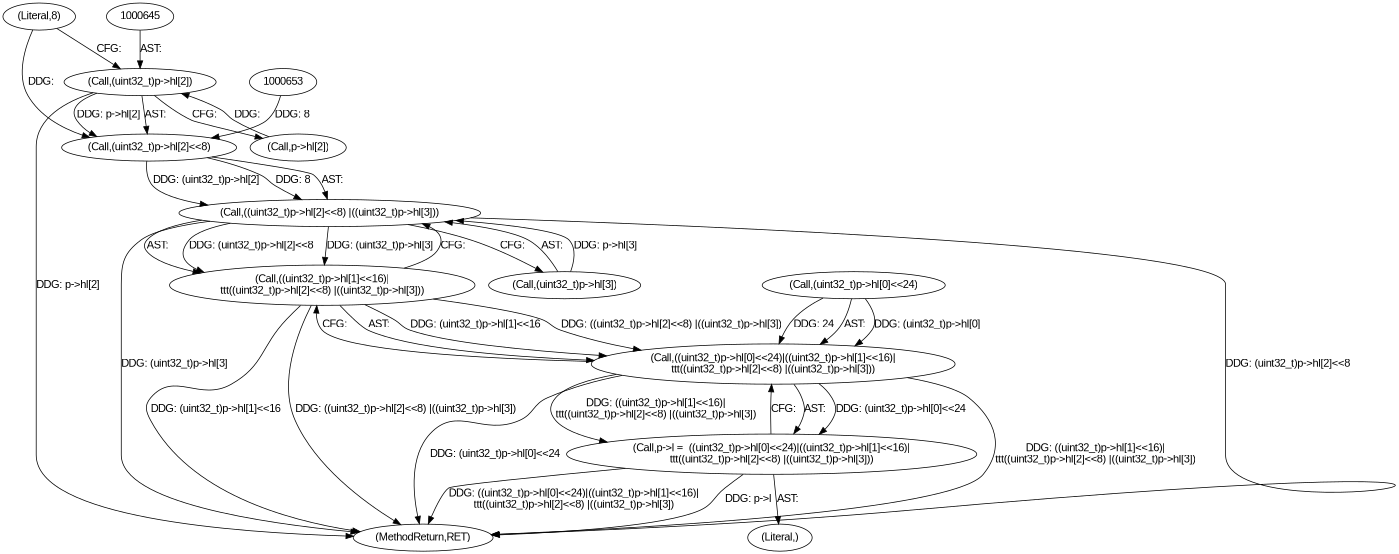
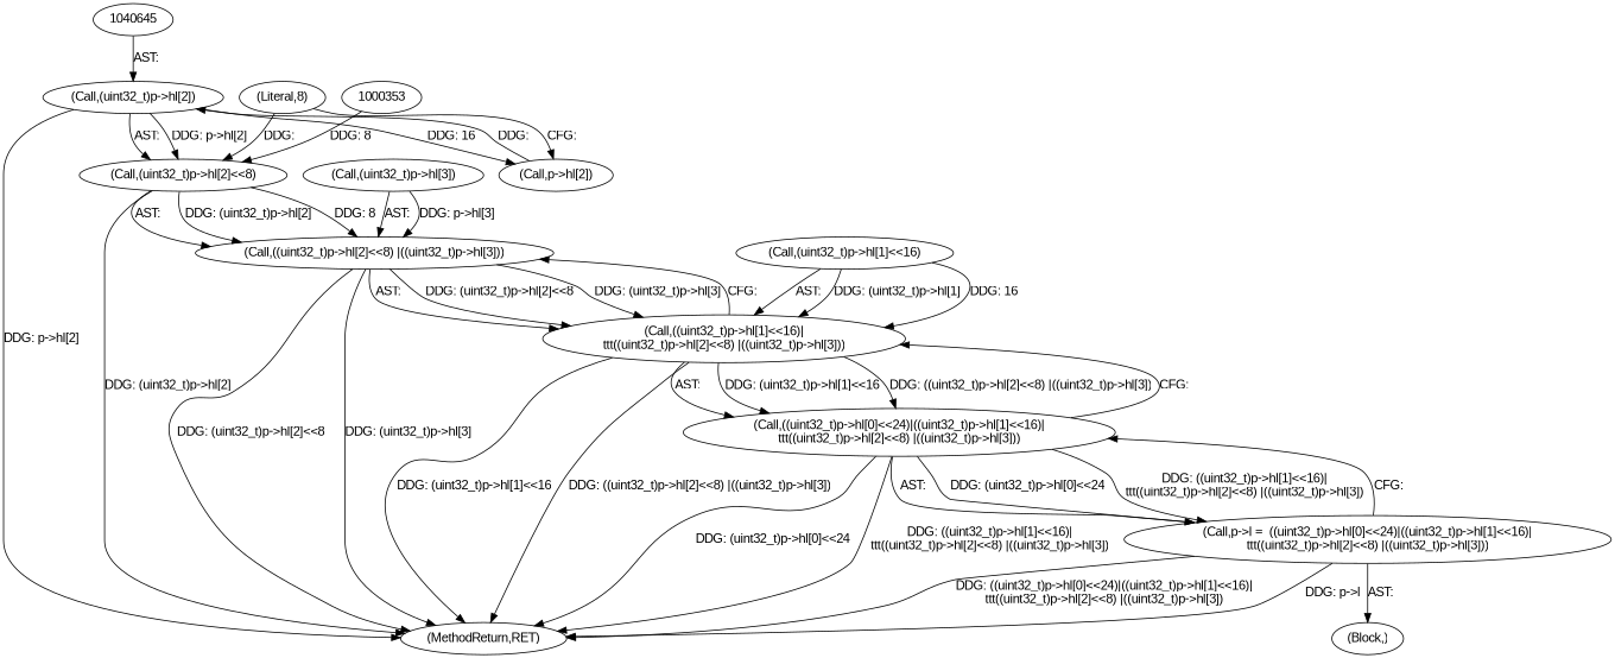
  digraph {
    fontname="Liberation Sans"
    node [fontname="Liberation Sans"]
    edge [fontname="Liberation Sans"]
    n1 [label="(Call,(uint32_t)p->hl[2])"]
    n2 [label="(Call,(uint32_t)p->hl[2]<<8)"]
    n3 [label="(Call,p->hl[2])"]
    n4 [label="(MethodReturn,RET)"]
    n5 [label="(Call,((uint32_t)p->hl[2]<<8) |((uint32_t)p->hl[3]))"]
    n6 [label="(Call,((uint32_t)p->hl[1]<<16)|\n\t\t\t((uint32_t)p->hl[2]<<8) |((uint32_t)p->hl[3]))"]
    n7 [label="(Call,(uint32_t)p->hl[3])"]
    n8 [label="(Literal,8)"]
    n9 [label="(Call,((uint32_t)p->hl[0]<<24)|((uint32_t)p->hl[1]<<16)|\n\t\t\t((uint32_t)p->hl[2]<<8) |((uint32_t)p->hl[3]))"]
    n10 [label="(Call,p->l =  ((uint32_t)p->hl[0]<<24)|((uint32_t)p->hl[1]<<16)|\n\t\t\t((uint32_t)p->hl[2]<<8) |((uint32_t)p->hl[3]))"]
-   n11 [label="(Literal,)"]
-   n13 [label="(Call,(uint32_t)p->hl[0]<<24)"]
-   1000645
-   1000653
+   n11 [label="(Block,)"]
+   n12 [label="(Call,(uint32_t)p->hl[1]<<16)"]
+   1000645 [label=1040645]
+   1000653 [label=1000353]
    n1 -> n2 [label="AST: "]
    n1 -> n2 [label="DDG: p->hl[2]"]
-   n1 -> n3 [label="CFG: "]
+   n1 -> n3 [label="DDG: 16"]
    n1 -> n4 [label="DDG: p->hl[2]"]
+   n2 -> n4 [label="DDG: (uint32_t)p->hl[2]"]
    n2 -> n5 [label="AST: "]
    n2 -> n5 [label="DDG: (uint32_t)p->hl[2]"]
    n2 -> n5 [label="DDG: 8"]
    n3 -> n1 [label="DDG: "]
    n5 -> n4 [label="DDG: (uint32_t)p->hl[2]<<8"]
    n5 -> n4 [label="DDG: (uint32_t)p->hl[3]"]
    n5 -> n6 [label="AST: "]
    n5 -> n6 [label="DDG: (uint32_t)p->hl[2]<<8"]
    n5 -> n6 [label="DDG: (uint32_t)p->hl[3]"]
-   n5 -> n7 [label="CFG: "]
    n6 -> n4 [label="DDG: (uint32_t)p->hl[1]<<16"]
    n6 -> n4 [label="DDG: ((uint32_t)p->hl[2]<<8) |((uint32_t)p->hl[3])"]
    n6 -> n5 [label="CFG: "]
    n6 -> n9 [label="AST: "]
    n6 -> n9 [label="DDG: (uint32_t)p->hl[1]<<16"]
    n6 -> n9 [label="DDG: ((uint32_t)p->hl[2]<<8) |((uint32_t)p->hl[3])"]
    n7 -> n5 [label="AST: "]
    n7 -> n5 [label="DDG: p->hl[3]"]
-   n8 -> n1 [label="CFG: "]
+   n8 -> n3 [label="CFG: "]
    n8 -> n2 [label="DDG: "]
    n9 -> n4 [label="DDG: (uint32_t)p->hl[0]<<24"]
    n9 -> n4 [label="DDG: ((uint32_t)p->hl[1]<<16)|\n\t\t\t((uint32_t)p->hl[2]<<8) |((uint32_t)p->hl[3])"]
    n9 -> n6 [label="CFG: "]
    n9 -> n10 [label="AST: "]
    n9 -> n10 [label="DDG: (uint32_t)p->hl[0]<<24"]
    n9 -> n10 [label="DDG: ((uint32_t)p->hl[1]<<16)|\n\t\t\t((uint32_t)p->hl[2]<<8) |((uint32_t)p->hl[3])"]
    n10 -> n4 [label="DDG: ((uint32_t)p->hl[0]<<24)|((uint32_t)p->hl[1]<<16)|\n\t\t\t((uint32_t)p->hl[2]<<8) |((uint32_t)p->hl[3])"]
    n10 -> n4 [label="DDG: p->l"]
    n10 -> n9 [label="CFG: "]
    n10 -> n11 [label="AST: "]
-   n13 -> n9 [label="AST: "]
-   n13 -> n9 [label="DDG: (uint32_t)p->hl[0]"]
-   n13 -> n9 [label="DDG: 24"]
+   n12 -> n6 [label="AST: "]
+   n12 -> n6 [label="DDG: (uint32_t)p->hl[1]"]
+   n12 -> n6 [label="DDG: 16"]
    1000645 -> n1 [label="AST: "]
    1000653 -> n2 [label="DDG: 8"]
  }
